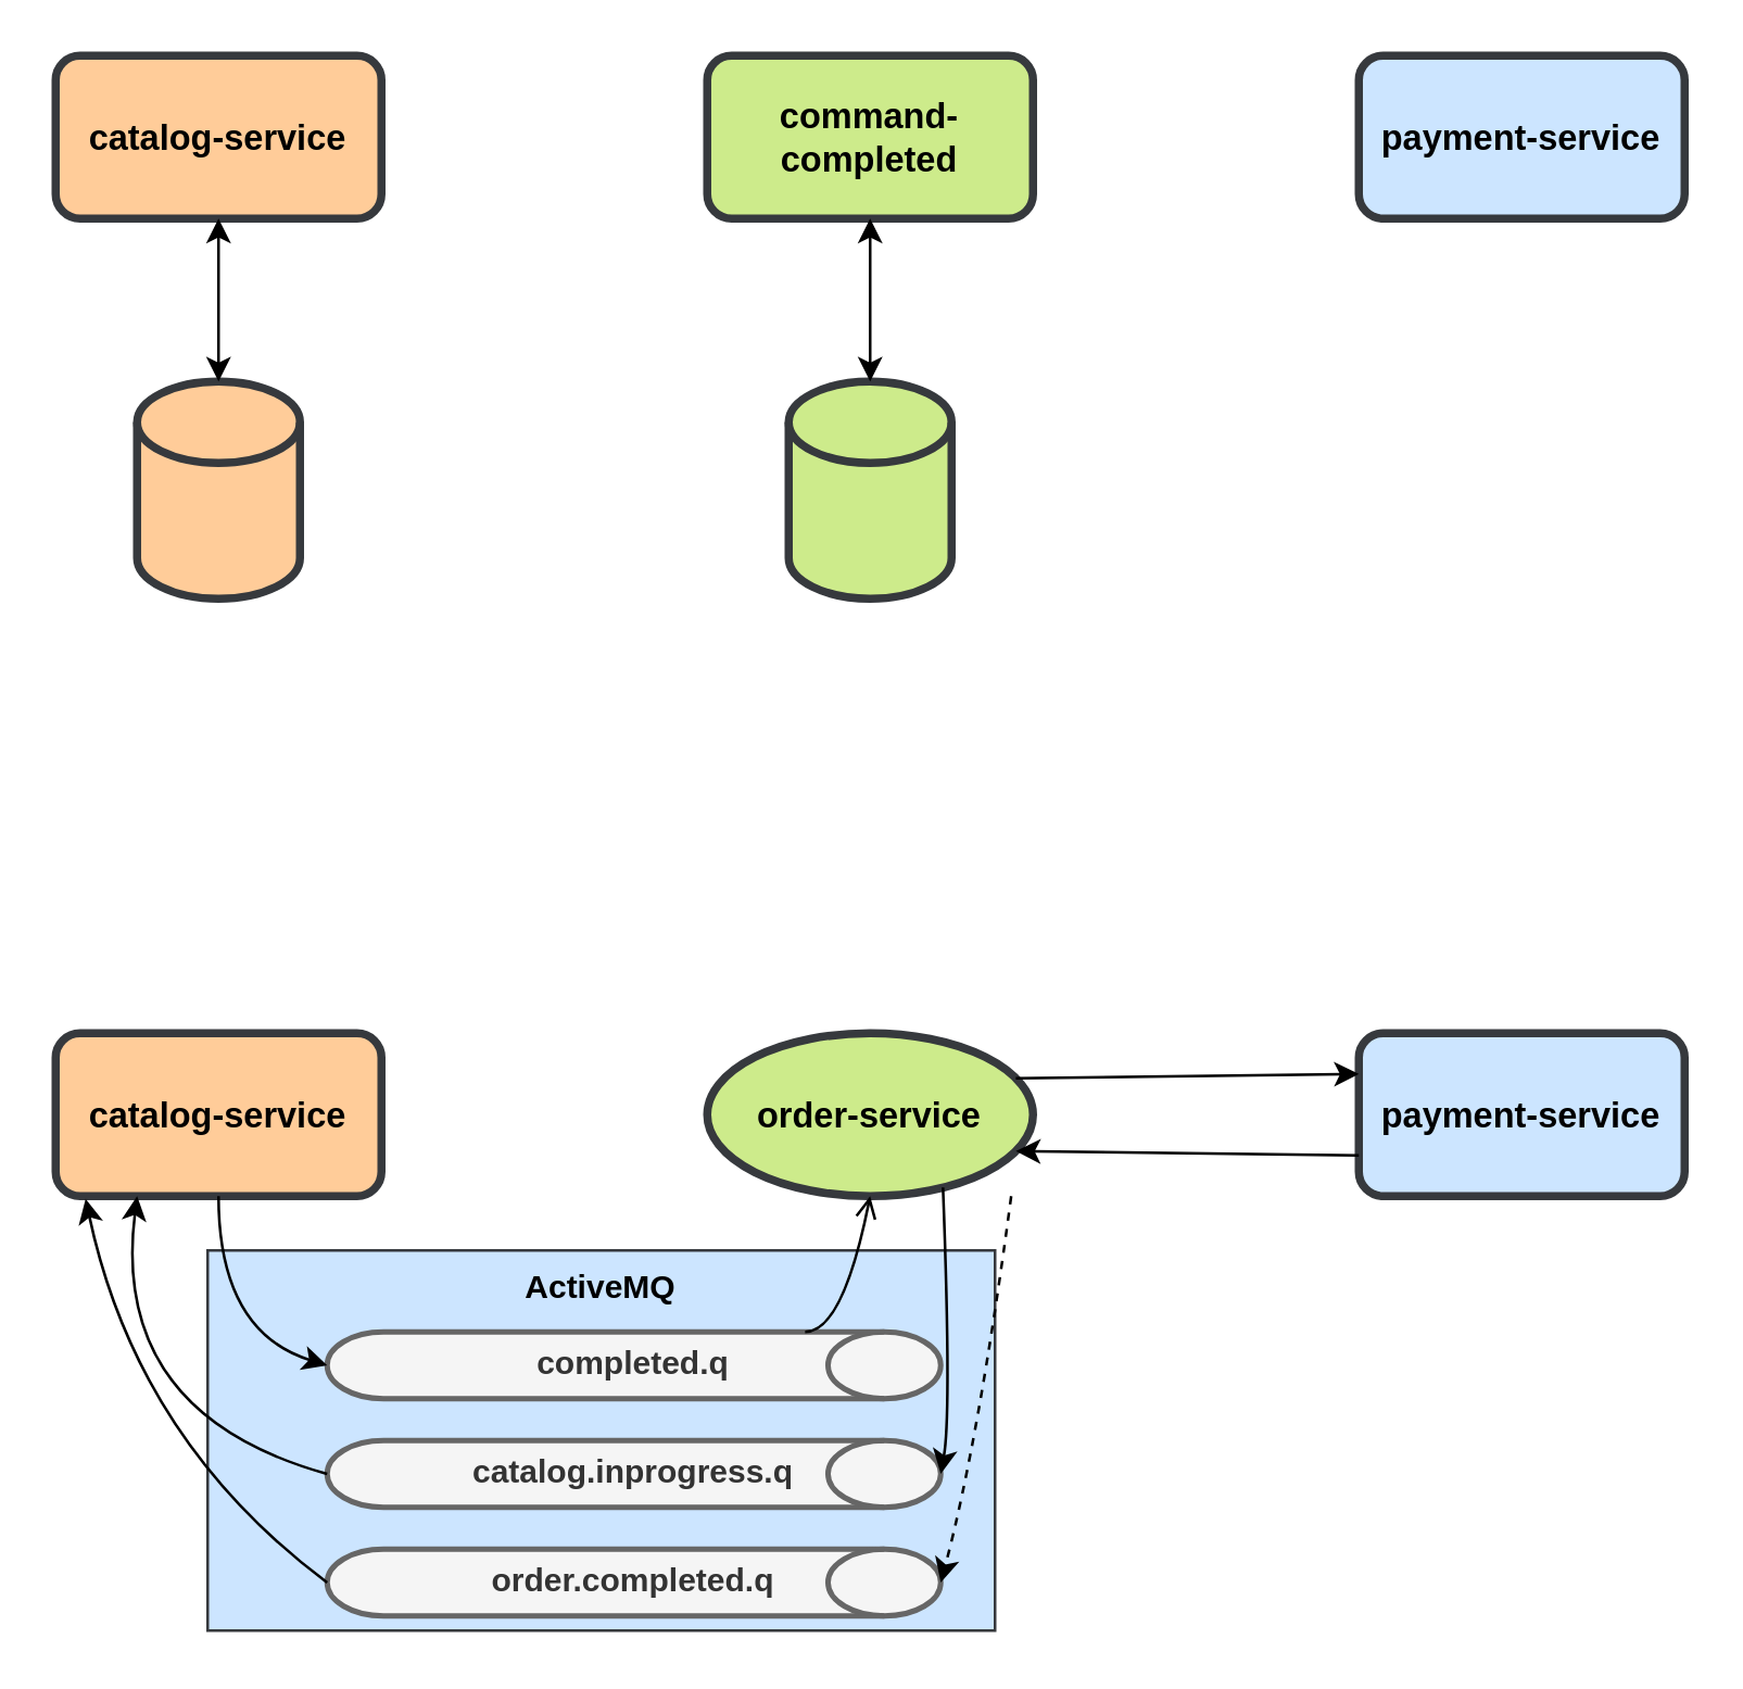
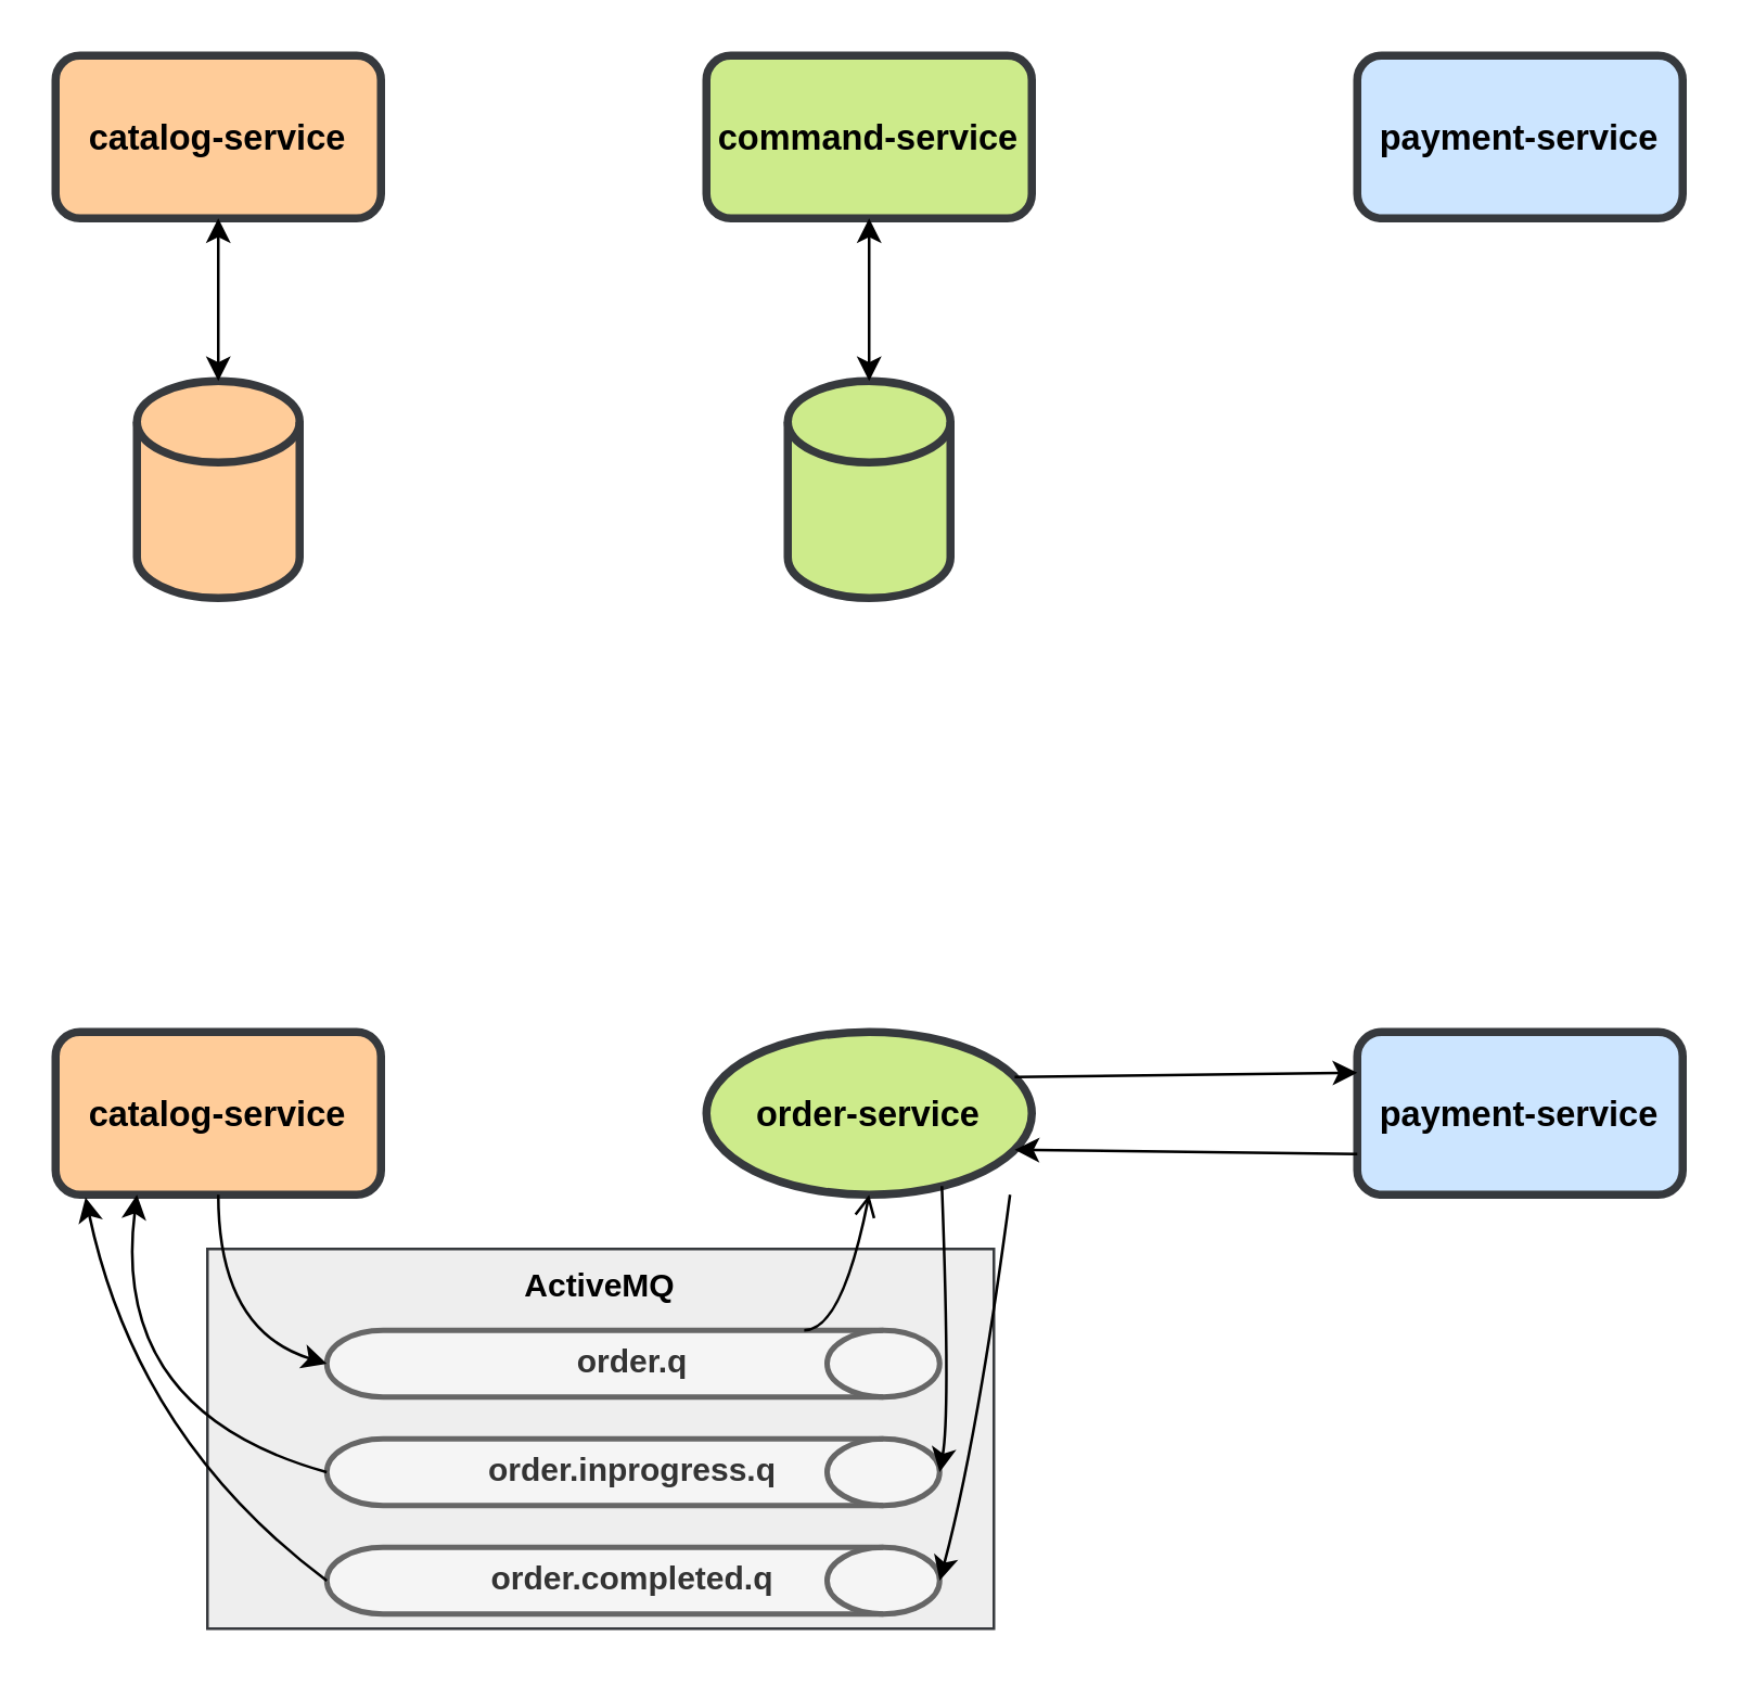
  <mxCell id="0" />
  <mxCell id="1" parent="0" />
- <mxCell id="2" value="ActiveMQ" style="rounded=0;whiteSpace=wrap;html=1;strokeWidth=1;horizontal=1;verticalAlign=top;fontStyle=1;fillColor=#cce5ff;strokeColor=#36393d;" vertex="1" parent="1"><mxGeometry x="76" y="460" width="290" height="140" as="geometry" /></mxCell>
+ <mxCell id="2" value="ActiveMQ" style="rounded=0;whiteSpace=wrap;html=1;strokeWidth=1;horizontal=1;verticalAlign=top;fontStyle=1;fillColor=#eeeeee;strokeColor=#36393d;" vertex="1" parent="1"><mxGeometry x="76" y="460" width="290" height="140" as="geometry" /></mxCell>
  <mxCell id="3" value="catalog-service" style="rounded=1;whiteSpace=wrap;html=1;strokeWidth=3;fontStyle=1;fontSize=13;fillColor=#ffcc99;strokeColor=#36393d;" vertex="1" parent="1"><mxGeometry x="20" y="380" width="120" height="60" as="geometry" /></mxCell>
  <mxCell id="4" value="order-service" style="ellipse;whiteSpace=wrap;html=1;strokeWidth=3;fontStyle=1;fontSize=13;fillColor=#cdeb8b;strokeColor=#36393d;" vertex="1" parent="1"><mxGeometry x="260" y="380" width="120" height="60" as="geometry" /></mxCell>
  <mxCell id="5" value="payment-service" style="rounded=1;whiteSpace=wrap;html=1;strokeWidth=3;fontStyle=1;fontSize=13;fillColor=#cce5ff;strokeColor=#36393d;" vertex="1" parent="1"><mxGeometry x="500" y="380" width="120" height="60" as="geometry" /></mxCell>
- <mxCell id="6" value="completed.q" style="strokeWidth=2;html=1;shape=mxgraph.flowchart.direct_data;whiteSpace=wrap;fontStyle=1;fillColor=#f5f5f5;fontColor=#333333;strokeColor=#666666;" vertex="1" parent="1"><mxGeometry x="120" y="490" width="226" height="24.61" as="geometry" /></mxCell>
- <mxCell id="7" value="catalog.inprogress.q" style="strokeWidth=2;html=1;shape=mxgraph.flowchart.direct_data;whiteSpace=wrap;fontStyle=1;align=center;fillColor=#f5f5f5;fontColor=#333333;strokeColor=#666666;" vertex="1" parent="1"><mxGeometry x="120" y="530" width="226" height="24.61" as="geometry" /></mxCell>
+ <mxCell id="6" value="order.q" style="strokeWidth=2;html=1;shape=mxgraph.flowchart.direct_data;whiteSpace=wrap;fontStyle=1;fillColor=#f5f5f5;fontColor=#333333;strokeColor=#666666;" vertex="1" parent="1"><mxGeometry x="120" y="490" width="226" height="24.61" as="geometry" /></mxCell>
+ <mxCell id="7" value="order.inprogress.q" style="strokeWidth=2;html=1;shape=mxgraph.flowchart.direct_data;whiteSpace=wrap;fontStyle=1;align=center;fillColor=#f5f5f5;fontColor=#333333;strokeColor=#666666;" vertex="1" parent="1"><mxGeometry x="120" y="530" width="226" height="24.61" as="geometry" /></mxCell>
  <mxCell id="8" value="" style="endArrow=classic;html=1;curved=1;exitX=0.5;exitY=1;exitDx=0;exitDy=0;entryX=0;entryY=0.5;entryDx=0;entryDy=0;entryPerimeter=0;" edge="1" parent="1" source="3" target="6"><mxGeometry width="50" height="50" relative="1" as="geometry"><mxPoint x="330" y="500" as="sourcePoint" /><mxPoint x="380" y="450" as="targetPoint" /><Array as="points"><mxPoint x="80" y="490" /></Array></mxGeometry></mxCell>
  <mxCell id="9" value="" style="endArrow=open;html=1;curved=1;exitX=0.779;exitY=0;exitDx=0;exitDy=0;exitPerimeter=0;entryX=0.5;entryY=1;entryDx=0;entryDy=0;" edge="1" parent="1" source="6" target="4"><mxGeometry width="50" height="50" relative="1" as="geometry"><mxPoint x="330" y="500" as="sourcePoint" /><mxPoint x="380" y="450" as="targetPoint" /><Array as="points"><mxPoint x="310" y="490" /></Array></mxGeometry></mxCell>
  <mxCell id="10" value="" style="endArrow=classic;html=1;curved=1;exitX=0.75;exitY=1;exitDx=0;exitDy=0;entryX=1;entryY=0.5;entryDx=0;entryDy=0;entryPerimeter=0;" edge="1" parent="1" source="4" target="7"><mxGeometry width="50" height="50" relative="1" as="geometry"><mxPoint x="330" y="500" as="sourcePoint" /><mxPoint x="380" y="450" as="targetPoint" /><Array as="points"><mxPoint x="350" y="520" /></Array></mxGeometry></mxCell>
  <mxCell id="11" value="" style="endArrow=classic;html=1;curved=1;entryX=0.25;entryY=1;entryDx=0;entryDy=0;exitX=0;exitY=0.5;exitDx=0;exitDy=0;exitPerimeter=0;" edge="1" parent="1" source="7" target="3"><mxGeometry width="50" height="50" relative="1" as="geometry"><mxPoint x="330" y="500" as="sourcePoint" /><mxPoint x="380" y="450" as="targetPoint" /><Array as="points"><mxPoint x="40" y="520" /></Array></mxGeometry></mxCell>
  <mxCell id="12" value="" style="endArrow=classic;html=1;curved=1;entryX=0;entryY=0.25;entryDx=0;entryDy=0;exitX=1;exitY=0.25;exitDx=0;exitDy=0;" edge="1" parent="1" source="4" target="5"><mxGeometry width="50" height="50" relative="1" as="geometry"><mxPoint x="330" y="500" as="sourcePoint" /><mxPoint x="380" y="450" as="targetPoint" /></mxGeometry></mxCell>
  <mxCell id="13" value="" style="endArrow=classic;html=1;curved=1;exitX=0;exitY=0.75;exitDx=0;exitDy=0;entryX=1;entryY=0.75;entryDx=0;entryDy=0;" edge="1" parent="1" source="5" target="4"><mxGeometry width="50" height="50" relative="1" as="geometry"><mxPoint x="330" y="500" as="sourcePoint" /><mxPoint x="380" y="450" as="targetPoint" /></mxGeometry></mxCell>
  <mxCell id="14" value="catalog-service" style="rounded=1;whiteSpace=wrap;html=1;strokeWidth=3;fontStyle=1;fontSize=13;fillColor=#ffcc99;strokeColor=#36393d;" vertex="1" parent="1"><mxGeometry x="20" y="20" width="120" height="60" as="geometry" /></mxCell>
  <mxCell id="15" value="" style="shape=cylinder3;whiteSpace=wrap;html=1;boundedLbl=1;backgroundOutline=1;size=15;fontSize=13;strokeWidth=3;fillColor=#ffcc99;strokeColor=#36393d;" vertex="1" parent="1"><mxGeometry x="50" y="140" width="60" height="80" as="geometry" /></mxCell>
  <mxCell id="16" value="" style="endArrow=classic;startArrow=classic;html=1;fontSize=13;curved=1;entryX=0.5;entryY=1;entryDx=0;entryDy=0;exitX=0.5;exitY=0;exitDx=0;exitDy=0;exitPerimeter=0;" edge="1" parent="1" source="15" target="14"><mxGeometry width="50" height="50" relative="1" as="geometry"><mxPoint x="296" y="290" as="sourcePoint" /><mxPoint x="346" y="240" as="targetPoint" /></mxGeometry></mxCell>
- <mxCell id="17" value="command-completed" style="rounded=1;whiteSpace=wrap;html=1;strokeWidth=3;fontStyle=1;fontSize=13;fillColor=#cdeb8b;strokeColor=#36393d;" vertex="1" parent="1"><mxGeometry x="260" y="20" width="120" height="60" as="geometry" /></mxCell>
+ <mxCell id="17" value="command-service" style="rounded=1;whiteSpace=wrap;html=1;strokeWidth=3;fontStyle=1;fontSize=13;fillColor=#cdeb8b;strokeColor=#36393d;" vertex="1" parent="1"><mxGeometry x="260" y="20" width="120" height="60" as="geometry" /></mxCell>
  <mxCell id="18" value="" style="shape=cylinder3;whiteSpace=wrap;html=1;boundedLbl=1;backgroundOutline=1;size=15;fontSize=13;strokeWidth=3;fillColor=#cdeb8b;strokeColor=#36393d;" vertex="1" parent="1"><mxGeometry x="290" y="140" width="60" height="80" as="geometry" /></mxCell>
  <mxCell id="19" value="" style="endArrow=classic;startArrow=classic;html=1;fontSize=13;curved=1;entryX=0.5;entryY=1;entryDx=0;entryDy=0;exitX=0.5;exitY=0;exitDx=0;exitDy=0;exitPerimeter=0;" edge="1" parent="1" source="18"><mxGeometry width="50" height="50" relative="1" as="geometry"><mxPoint x="536" y="290" as="sourcePoint" /><mxPoint x="320" y="80" as="targetPoint" /></mxGeometry></mxCell>
  <mxCell id="20" value="payment-service" style="rounded=1;whiteSpace=wrap;html=1;strokeWidth=3;fontStyle=1;fontSize=13;fillColor=#cce5ff;strokeColor=#36393d;" vertex="1" parent="1"><mxGeometry x="500" y="20" width="120" height="60" as="geometry" /></mxCell>
  <mxCell id="21" value="order.completed.q" style="strokeWidth=2;html=1;shape=mxgraph.flowchart.direct_data;whiteSpace=wrap;fontStyle=1;align=center;fillColor=#f5f5f5;fontColor=#333333;strokeColor=#666666;" vertex="1" parent="1"><mxGeometry x="120" y="570" width="226" height="24.61" as="geometry" /></mxCell>
- <mxCell id="22" value="" style="endArrow=classic;html=1;curved=1;exitX=0.933;exitY=1;exitDx=0;exitDy=0;entryX=1;entryY=0.5;entryDx=0;entryDy=0;entryPerimeter=0;exitPerimeter=0;dashed=1;" edge="1" parent="1" source="4" target="21"><mxGeometry width="50" height="50" relative="1" as="geometry"><mxPoint x="360" y="450" as="sourcePoint" /><mxPoint x="356" y="552.305" as="targetPoint" /><Array as="points"><mxPoint x="360" y="530" /></Array></mxGeometry></mxCell>
+ <mxCell id="22" value="" style="endArrow=classic;html=1;curved=1;exitX=0.933;exitY=1;exitDx=0;exitDy=0;entryX=1;entryY=0.5;entryDx=0;entryDy=0;entryPerimeter=0;exitPerimeter=0;" edge="1" parent="1" source="4" target="21"><mxGeometry width="50" height="50" relative="1" as="geometry"><mxPoint x="360" y="450" as="sourcePoint" /><mxPoint x="356" y="552.305" as="targetPoint" /><Array as="points"><mxPoint x="360" y="530" /></Array></mxGeometry></mxCell>
  <mxCell id="23" value="" style="endArrow=classic;html=1;curved=1;entryX=0.092;entryY=1.017;entryDx=0;entryDy=0;exitX=0;exitY=0.5;exitDx=0;exitDy=0;exitPerimeter=0;entryPerimeter=0;" edge="1" parent="1" source="21" target="3"><mxGeometry width="50" height="50" relative="1" as="geometry"><mxPoint x="130" y="552.305" as="sourcePoint" /><mxPoint x="60" y="450" as="targetPoint" /><Array as="points"><mxPoint x="50" y="530" /></Array></mxGeometry></mxCell>
